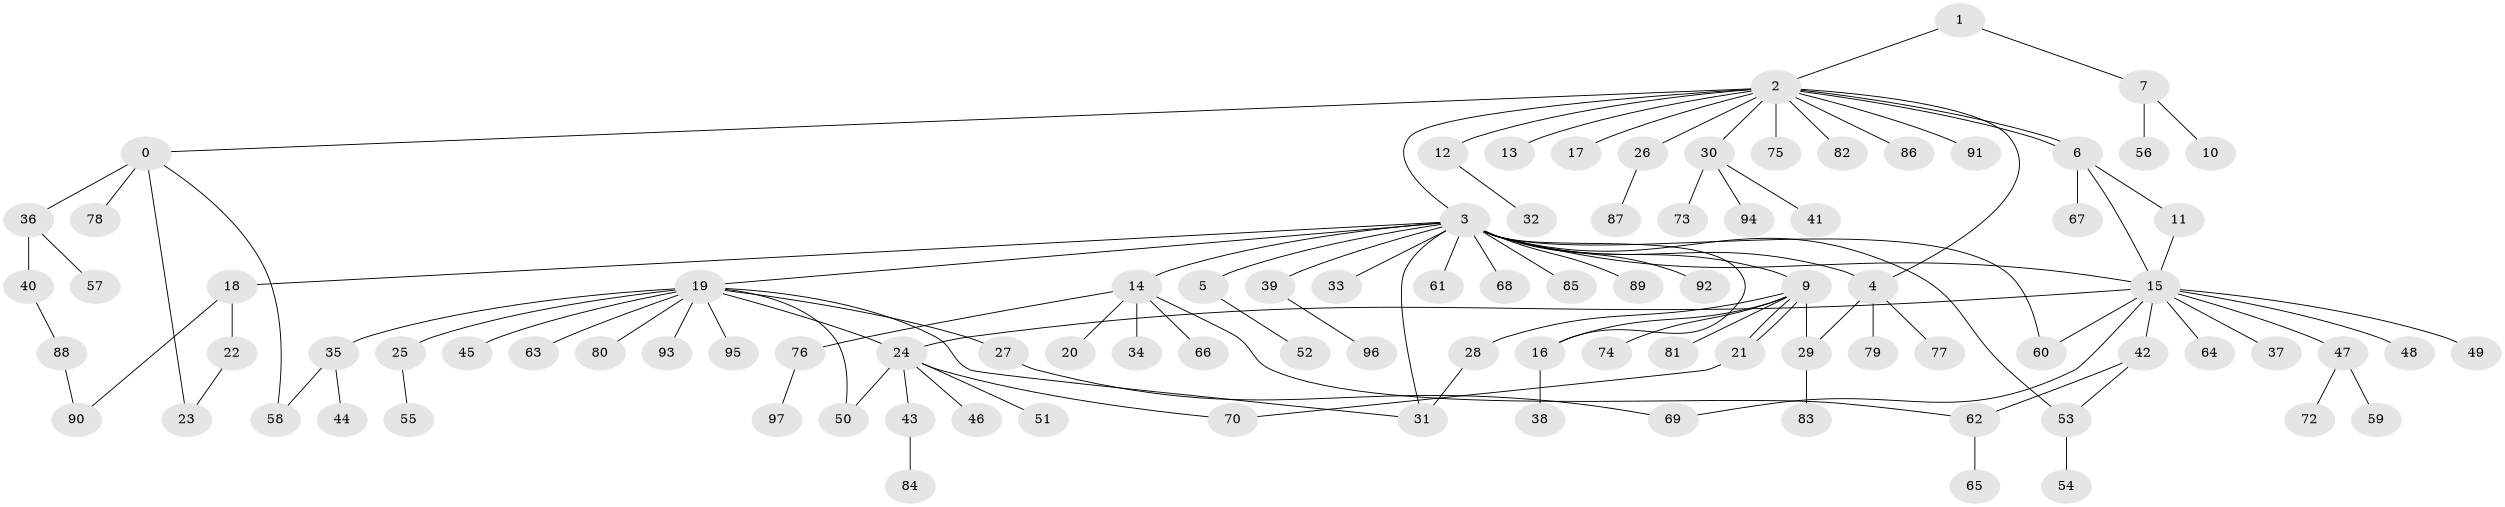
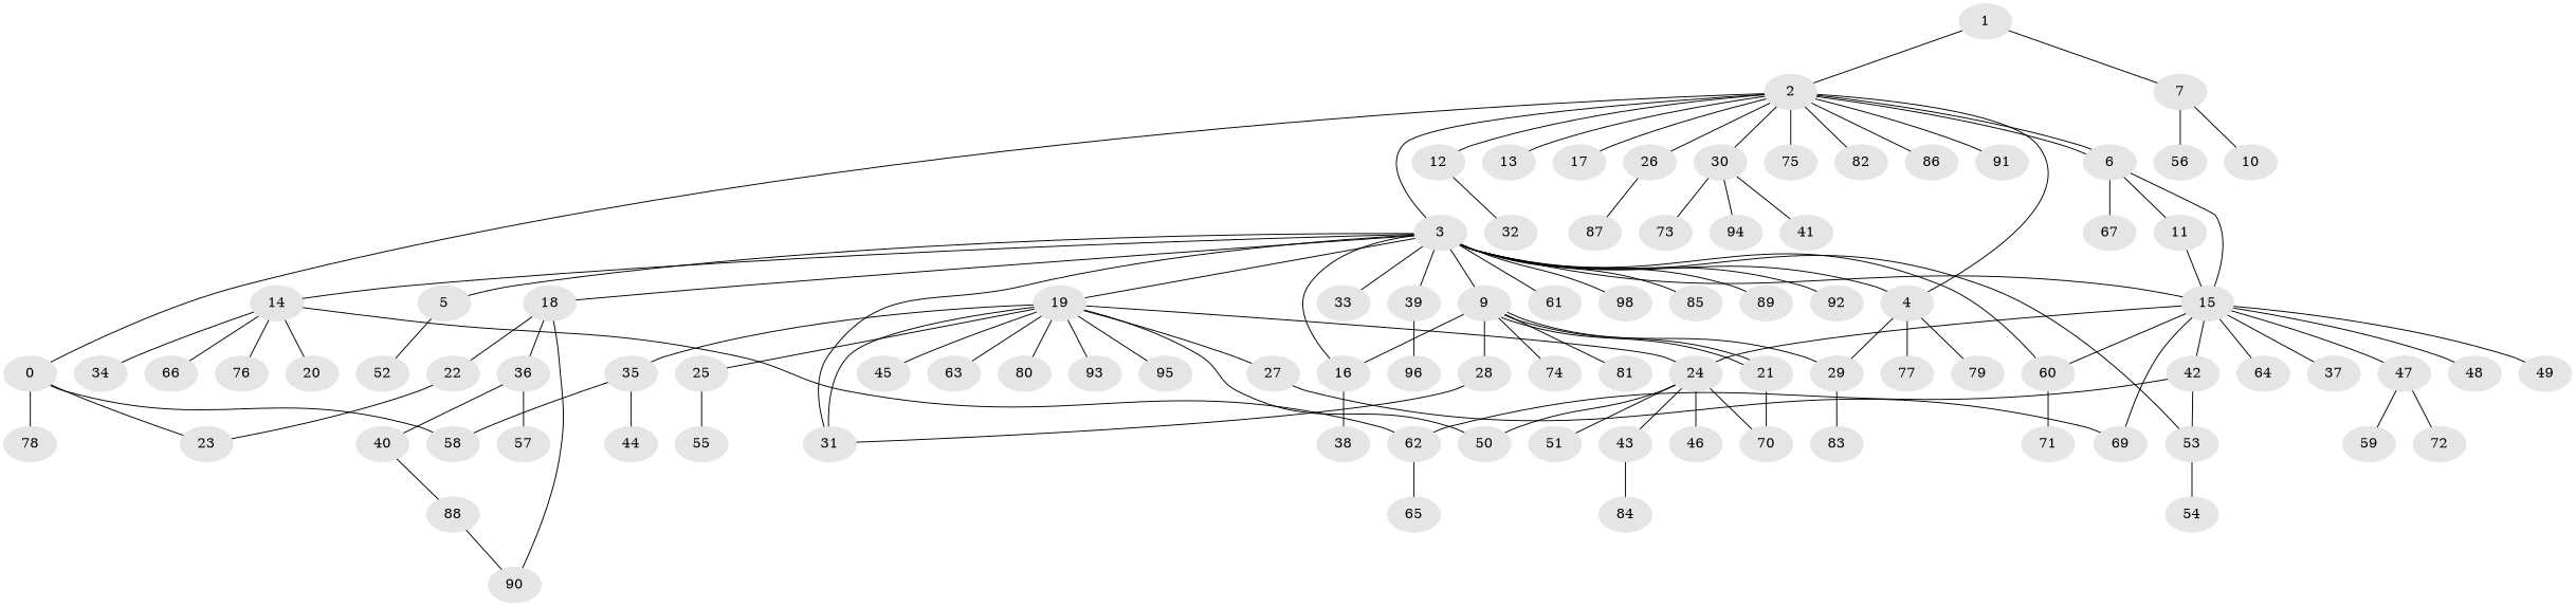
  graph {
    node [color=gray90 style=filled]
    1
    2
    7
    3
    4
    6
    n7 [label=0]
    12
    13
    17
    26
    30
    75
    82
    86
    91
    10
    56
    5
    9
    14
    15
    16
    18
    19
    31
    33
    39
    53
    60
    61
-   68
+   68 [label=98]
    85
    89
    92
    29
    77
    79
    11
    67
    23
    36
    58
    78
    32
    87
    41
    73
    94
    52
    21
    28
    74
    81
    20
    34
    62
    66
    76
    47
    24
    37
    42
    48
    49
    64
    69
    38
    22
    90
    35
    25
    27
    45
    50
    63
    80
    93
    95
    44
    96
    54
+   71
    83
    40
    57
    70
    59
    72
    65
-   97
    43
    46
    51
    55
    84
    88
    1 -- 2
    1 -- 7
    2 -- 3
    2 -- 4
    2 -- 6
    2 -- 6
    2 -- n7
    2 -- 12
    2 -- 13
    2 -- 17
    2 -- 26
    2 -- 30
    2 -- 75
    2 -- 82
    2 -- 86
    2 -- 91
    7 -- 10
    7 -- 56
    3 -- 4
    3 -- 5
    3 -- 9
    3 -- 14
    3 -- 15
    3 -- 16
    3 -- 18
    3 -- 19
    3 -- 31
    3 -- 33
    3 -- 39
    3 -- 53
    3 -- 60
    3 -- 61
    3 -- 68
    3 -- 85
    3 -- 89
    3 -- 92
    4 -- 29
    4 -- 77
    4 -- 79
    6 -- 15
    6 -- 11
    6 -- 67
    n7 -- 23
-   n7 -- 36
+   18 -- 36
    n7 -- 58
    n7 -- 78
    12 -- 32
    26 -- 87
    30 -- 41
    30 -- 73
    30 -- 94
    5 -- 52
    9 -- 16
    9 -- 29
    9 -- 21
    9 -- 21
    9 -- 28
    9 -- 74
    9 -- 81
    14 -- 20
    14 -- 34
    14 -- 62
    14 -- 66
    14 -- 76
    15 -- 60
    15 -- 47
    15 -- 24
    15 -- 37
    15 -- 42
    15 -- 48
    15 -- 49
    15 -- 64
    15 -- 69
    16 -- 38
    18 -- 22
    18 -- 90
    19 -- 31
    19 -- 24
    19 -- 35
    19 -- 25
    19 -- 27
    19 -- 45
    19 -- 50
    19 -- 63
    19 -- 80
    19 -- 93
    19 -- 95
    39 -- 96
    53 -- 54
+   60 -- 71
    29 -- 83
    11 -- 15
    36 -- 40
    36 -- 57
    21 -- 70
    28 -- 31
    62 -- 65
-   76 -- 97
    47 -- 59
    47 -- 72
    24 -- 50
    24 -- 70
    24 -- 43
    24 -- 46
    24 -- 51
    42 -- 53
    42 -- 62
    22 -- 23
    35 -- 58
    35 -- 44
    25 -- 55
    27 -- 69
    40 -- 88
    43 -- 84
    88 -- 90
  }
